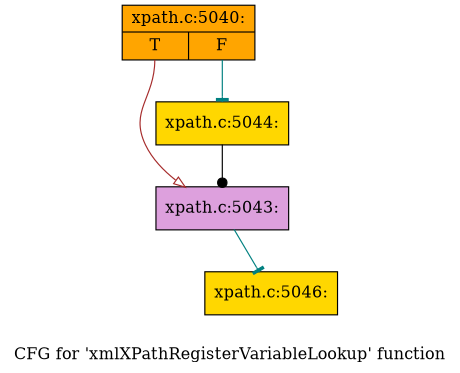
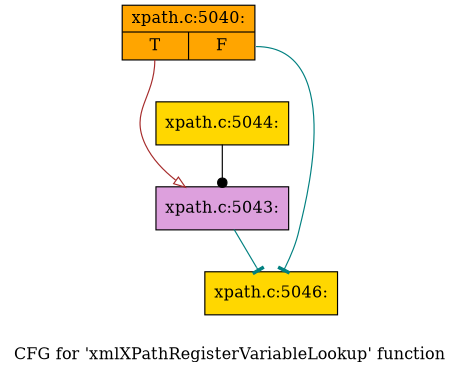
  digraph {
    label="CFG for 'xmlXPathRegisterVariableLookup' function"
    node [fillcolor=gold shape=record style=filled]
    edge [arrowhead=tee color=teal]
    n1 [fillcolor=orange label="{xpath.c:5040:|{<s0>T|<s1>F}}"]
    n2 [fillcolor=plum label="{xpath.c:5043:}"]
    n3 [label="{xpath.c:5044:}"]
    n4 [label="{xpath.c:5046:}"]
    n1 -> n2 [arrowhead=onormal color=brown tailport=s0]
-   n1 -> n3 [tailport=s1]
+   n1 -> n4 [tailport=s1]
    n2 -> n4
    n3 -> n2 [arrowhead=dot color=black]
  }
